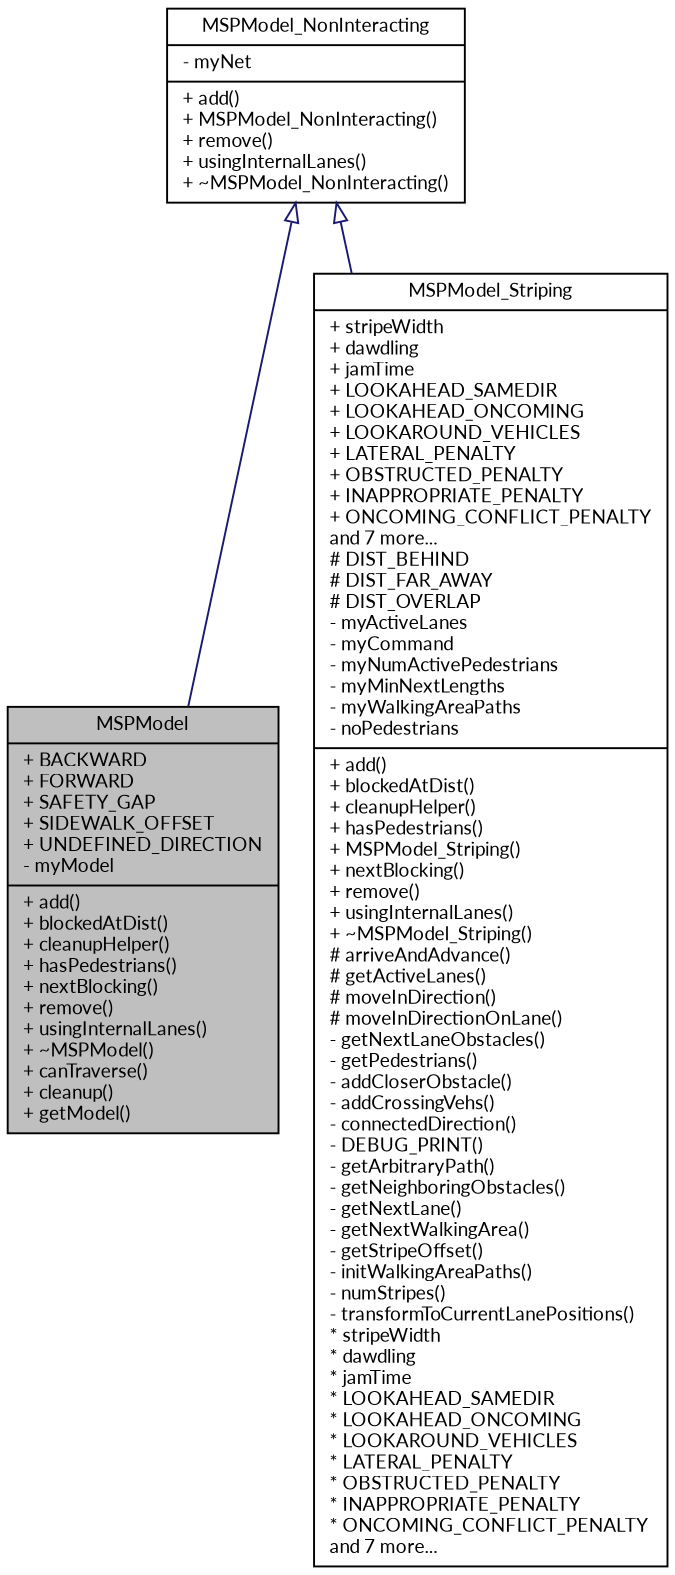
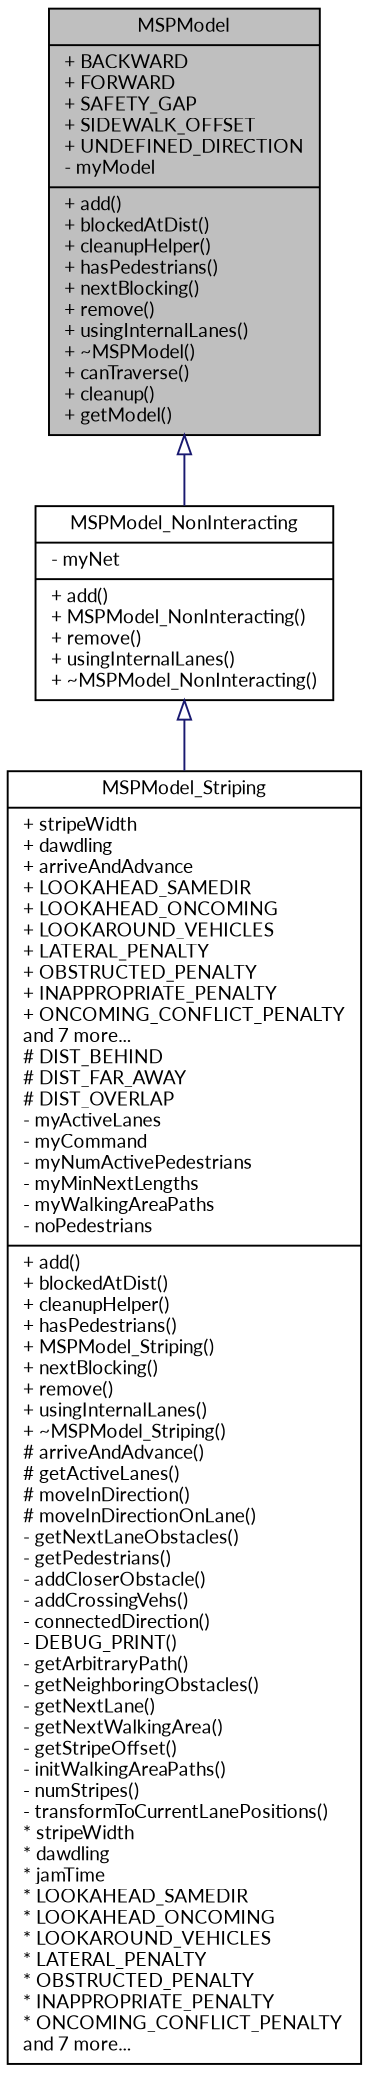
  digraph {
    fontname=Lato
    node [color=black fillcolor=white fontname=Lato fontsize=10 shape=record style=filled]
    edge [arrowtail=onormal color=midnightblue dir=back fontname=Lato fontsize=10 labelfontname=Helvetica labelfontsize=10 style=solid]
    n1 [fillcolor=grey75 fontcolor=black height=0.2 label="{MSPModel\n|+ BACKWARD\l+ FORWARD\l+ SAFETY_GAP\l+ SIDEWALK_OFFSET\l+ UNDEFINED_DIRECTION\l- myModel\l|+ add()\l+ blockedAtDist()\l+ cleanupHelper()\l+ hasPedestrians()\l+ nextBlocking()\l+ remove()\l+ usingInternalLanes()\l+ ~MSPModel()\l+ canTraverse()\l+ cleanup()\l+ getModel()\l}" width=0.4]
    n2 [height=0.2 label="{MSPModel_NonInteracting\n|- myNet\l|+ add()\l+ MSPModel_NonInteracting()\l+ remove()\l+ usingInternalLanes()\l+ ~MSPModel_NonInteracting()\l}" width=0.4]
-   n3 [height=0.2 label="{MSPModel_Striping\n|+ stripeWidth\l+ dawdling\l+ jamTime\l+ LOOKAHEAD_SAMEDIR\l+ LOOKAHEAD_ONCOMING\l+ LOOKAROUND_VEHICLES\l+ LATERAL_PENALTY\l+ OBSTRUCTED_PENALTY\l+ INAPPROPRIATE_PENALTY\l+ ONCOMING_CONFLICT_PENALTY\land 7 more...\l# DIST_BEHIND\l# DIST_FAR_AWAY\l# DIST_OVERLAP\l- myActiveLanes\l- myCommand\l- myNumActivePedestrians\l- myMinNextLengths\l- myWalkingAreaPaths\l- noPedestrians\l|+ add()\l+ blockedAtDist()\l+ cleanupHelper()\l+ hasPedestrians()\l+ MSPModel_Striping()\l+ nextBlocking()\l+ remove()\l+ usingInternalLanes()\l+ ~MSPModel_Striping()\l# arriveAndAdvance()\l# getActiveLanes()\l# moveInDirection()\l# moveInDirectionOnLane()\l- getNextLaneObstacles()\l- getPedestrians()\l- addCloserObstacle()\l- addCrossingVehs()\l- connectedDirection()\l- DEBUG_PRINT()\l- getArbitraryPath()\l- getNeighboringObstacles()\l- getNextLane()\l- getNextWalkingArea()\l- getStripeOffset()\l- initWalkingAreaPaths()\l- numStripes()\l- transformToCurrentLanePositions()\l* stripeWidth\l* dawdling\l* jamTime\l* LOOKAHEAD_SAMEDIR\l* LOOKAHEAD_ONCOMING\l* LOOKAROUND_VEHICLES\l* LATERAL_PENALTY\l* OBSTRUCTED_PENALTY\l* INAPPROPRIATE_PENALTY\l* ONCOMING_CONFLICT_PENALTY\land 7 more...\l}" width=0.4]
-   n2 -> n1
+   n3 [height=0.2 label="{MSPModel_Striping\n|+ stripeWidth\l+ dawdling\l+ arriveAndAdvance\l+ LOOKAHEAD_SAMEDIR\l+ LOOKAHEAD_ONCOMING\l+ LOOKAROUND_VEHICLES\l+ LATERAL_PENALTY\l+ OBSTRUCTED_PENALTY\l+ INAPPROPRIATE_PENALTY\l+ ONCOMING_CONFLICT_PENALTY\land 7 more...\l# DIST_BEHIND\l# DIST_FAR_AWAY\l# DIST_OVERLAP\l- myActiveLanes\l- myCommand\l- myNumActivePedestrians\l- myMinNextLengths\l- myWalkingAreaPaths\l- noPedestrians\l|+ add()\l+ blockedAtDist()\l+ cleanupHelper()\l+ hasPedestrians()\l+ MSPModel_Striping()\l+ nextBlocking()\l+ remove()\l+ usingInternalLanes()\l+ ~MSPModel_Striping()\l# arriveAndAdvance()\l# getActiveLanes()\l# moveInDirection()\l# moveInDirectionOnLane()\l- getNextLaneObstacles()\l- getPedestrians()\l- addCloserObstacle()\l- addCrossingVehs()\l- connectedDirection()\l- DEBUG_PRINT()\l- getArbitraryPath()\l- getNeighboringObstacles()\l- getNextLane()\l- getNextWalkingArea()\l- getStripeOffset()\l- initWalkingAreaPaths()\l- numStripes()\l- transformToCurrentLanePositions()\l* stripeWidth\l* dawdling\l* jamTime\l* LOOKAHEAD_SAMEDIR\l* LOOKAHEAD_ONCOMING\l* LOOKAROUND_VEHICLES\l* LATERAL_PENALTY\l* OBSTRUCTED_PENALTY\l* INAPPROPRIATE_PENALTY\l* ONCOMING_CONFLICT_PENALTY\land 7 more...\l}" width=0.4]
+   n1 -> n2
    n2 -> n3
  }
